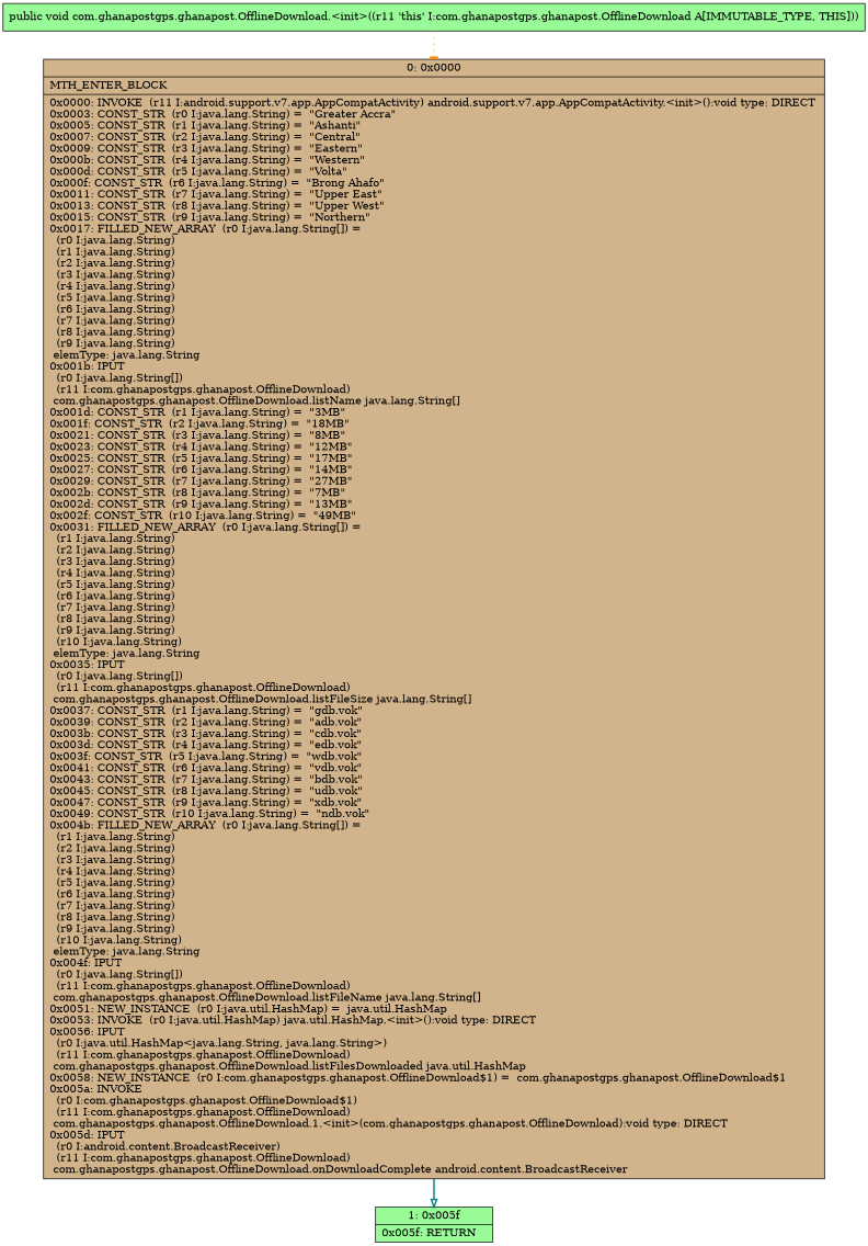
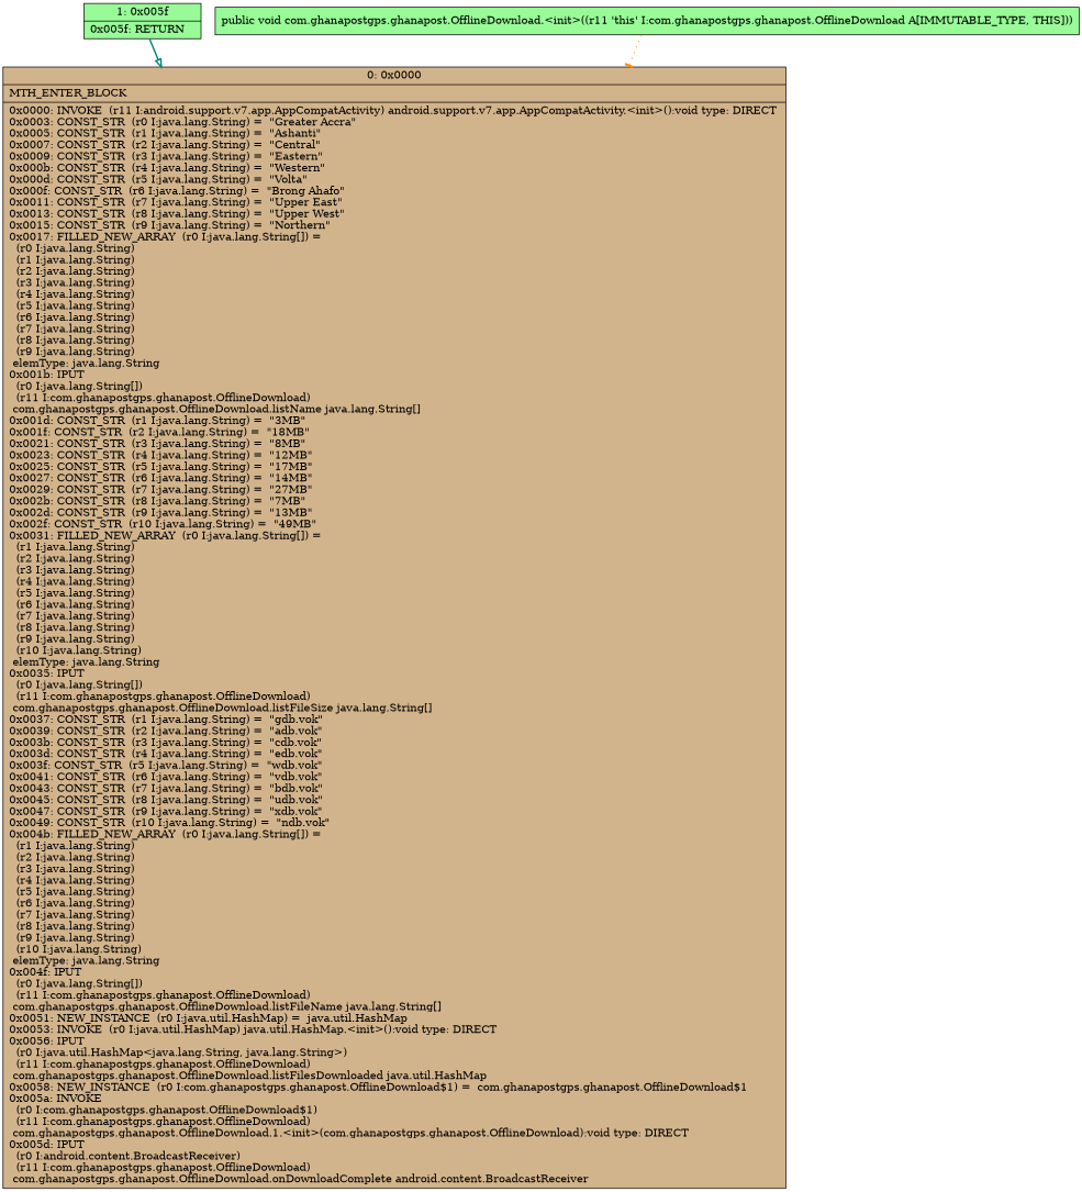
  digraph {
    node [shape=record style=filled fillcolor=palegreen]
    n1 [label="{0\:\ 0x0000|MTH_ENTER_BLOCK\l|0x0000: INVOKE  (r11 I:android.support.v7.app.AppCompatActivity) android.support.v7.app.AppCompatActivity.\<init\>():void type: DIRECT \l0x0003: CONST_STR  (r0 I:java.lang.String) =  \"Greater Accra\" \l0x0005: CONST_STR  (r1 I:java.lang.String) =  \"Ashanti\" \l0x0007: CONST_STR  (r2 I:java.lang.String) =  \"Central\" \l0x0009: CONST_STR  (r3 I:java.lang.String) =  \"Eastern\" \l0x000b: CONST_STR  (r4 I:java.lang.String) =  \"Western\" \l0x000d: CONST_STR  (r5 I:java.lang.String) =  \"Volta\" \l0x000f: CONST_STR  (r6 I:java.lang.String) =  \"Brong Ahafo\" \l0x0011: CONST_STR  (r7 I:java.lang.String) =  \"Upper East\" \l0x0013: CONST_STR  (r8 I:java.lang.String) =  \"Upper West\" \l0x0015: CONST_STR  (r9 I:java.lang.String) =  \"Northern\" \l0x0017: FILLED_NEW_ARRAY  (r0 I:java.lang.String[]) = \l  (r0 I:java.lang.String)\l  (r1 I:java.lang.String)\l  (r2 I:java.lang.String)\l  (r3 I:java.lang.String)\l  (r4 I:java.lang.String)\l  (r5 I:java.lang.String)\l  (r6 I:java.lang.String)\l  (r7 I:java.lang.String)\l  (r8 I:java.lang.String)\l  (r9 I:java.lang.String)\l elemType: java.lang.String \l0x001b: IPUT  \l  (r0 I:java.lang.String[])\l  (r11 I:com.ghanapostgps.ghanapost.OfflineDownload)\l com.ghanapostgps.ghanapost.OfflineDownload.listName java.lang.String[] \l0x001d: CONST_STR  (r1 I:java.lang.String) =  \"3MB\" \l0x001f: CONST_STR  (r2 I:java.lang.String) =  \"18MB\" \l0x0021: CONST_STR  (r3 I:java.lang.String) =  \"8MB\" \l0x0023: CONST_STR  (r4 I:java.lang.String) =  \"12MB\" \l0x0025: CONST_STR  (r5 I:java.lang.String) =  \"17MB\" \l0x0027: CONST_STR  (r6 I:java.lang.String) =  \"14MB\" \l0x0029: CONST_STR  (r7 I:java.lang.String) =  \"27MB\" \l0x002b: CONST_STR  (r8 I:java.lang.String) =  \"7MB\" \l0x002d: CONST_STR  (r9 I:java.lang.String) =  \"13MB\" \l0x002f: CONST_STR  (r10 I:java.lang.String) =  \"49MB\" \l0x0031: FILLED_NEW_ARRAY  (r0 I:java.lang.String[]) = \l  (r1 I:java.lang.String)\l  (r2 I:java.lang.String)\l  (r3 I:java.lang.String)\l  (r4 I:java.lang.String)\l  (r5 I:java.lang.String)\l  (r6 I:java.lang.String)\l  (r7 I:java.lang.String)\l  (r8 I:java.lang.String)\l  (r9 I:java.lang.String)\l  (r10 I:java.lang.String)\l elemType: java.lang.String \l0x0035: IPUT  \l  (r0 I:java.lang.String[])\l  (r11 I:com.ghanapostgps.ghanapost.OfflineDownload)\l com.ghanapostgps.ghanapost.OfflineDownload.listFileSize java.lang.String[] \l0x0037: CONST_STR  (r1 I:java.lang.String) =  \"gdb.vok\" \l0x0039: CONST_STR  (r2 I:java.lang.String) =  \"adb.vok\" \l0x003b: CONST_STR  (r3 I:java.lang.String) =  \"cdb.vok\" \l0x003d: CONST_STR  (r4 I:java.lang.String) =  \"edb.vok\" \l0x003f: CONST_STR  (r5 I:java.lang.String) =  \"wdb.vok\" \l0x0041: CONST_STR  (r6 I:java.lang.String) =  \"vdb.vok\" \l0x0043: CONST_STR  (r7 I:java.lang.String) =  \"bdb.vok\" \l0x0045: CONST_STR  (r8 I:java.lang.String) =  \"udb.vok\" \l0x0047: CONST_STR  (r9 I:java.lang.String) =  \"xdb.vok\" \l0x0049: CONST_STR  (r10 I:java.lang.String) =  \"ndb.vok\" \l0x004b: FILLED_NEW_ARRAY  (r0 I:java.lang.String[]) = \l  (r1 I:java.lang.String)\l  (r2 I:java.lang.String)\l  (r3 I:java.lang.String)\l  (r4 I:java.lang.String)\l  (r5 I:java.lang.String)\l  (r6 I:java.lang.String)\l  (r7 I:java.lang.String)\l  (r8 I:java.lang.String)\l  (r9 I:java.lang.String)\l  (r10 I:java.lang.String)\l elemType: java.lang.String \l0x004f: IPUT  \l  (r0 I:java.lang.String[])\l  (r11 I:com.ghanapostgps.ghanapost.OfflineDownload)\l com.ghanapostgps.ghanapost.OfflineDownload.listFileName java.lang.String[] \l0x0051: NEW_INSTANCE  (r0 I:java.util.HashMap) =  java.util.HashMap \l0x0053: INVOKE  (r0 I:java.util.HashMap) java.util.HashMap.\<init\>():void type: DIRECT \l0x0056: IPUT  \l  (r0 I:java.util.HashMap\<java.lang.String, java.lang.String\>)\l  (r11 I:com.ghanapostgps.ghanapost.OfflineDownload)\l com.ghanapostgps.ghanapost.OfflineDownload.listFilesDownloaded java.util.HashMap \l0x0058: NEW_INSTANCE  (r0 I:com.ghanapostgps.ghanapost.OfflineDownload$1) =  com.ghanapostgps.ghanapost.OfflineDownload$1 \l0x005a: INVOKE  \l  (r0 I:com.ghanapostgps.ghanapost.OfflineDownload$1)\l  (r11 I:com.ghanapostgps.ghanapost.OfflineDownload)\l com.ghanapostgps.ghanapost.OfflineDownload.1.\<init\>(com.ghanapostgps.ghanapost.OfflineDownload):void type: DIRECT \l0x005d: IPUT  \l  (r0 I:android.content.BroadcastReceiver)\l  (r11 I:com.ghanapostgps.ghanapost.OfflineDownload)\l com.ghanapostgps.ghanapost.OfflineDownload.onDownloadComplete android.content.BroadcastReceiver \l}" fillcolor=tan]
    n2 [label="{1\:\ 0x005f|0x005f: RETURN   \l}"]
    n3 [label="{public void com.ghanapostgps.ghanapost.OfflineDownload.\<init\>((r11 'this' I:com.ghanapostgps.ghanapost.OfflineDownload A[IMMUTABLE_TYPE, THIS])) }"]
-   n1 -> n2 [color=teal style=bold arrowhead=onormal]
+   n2 -> n1 [color=teal style=bold arrowhead=onormal]
    n3 -> n1 [color=darkorange style=dotted arrowhead=tee]
  }
